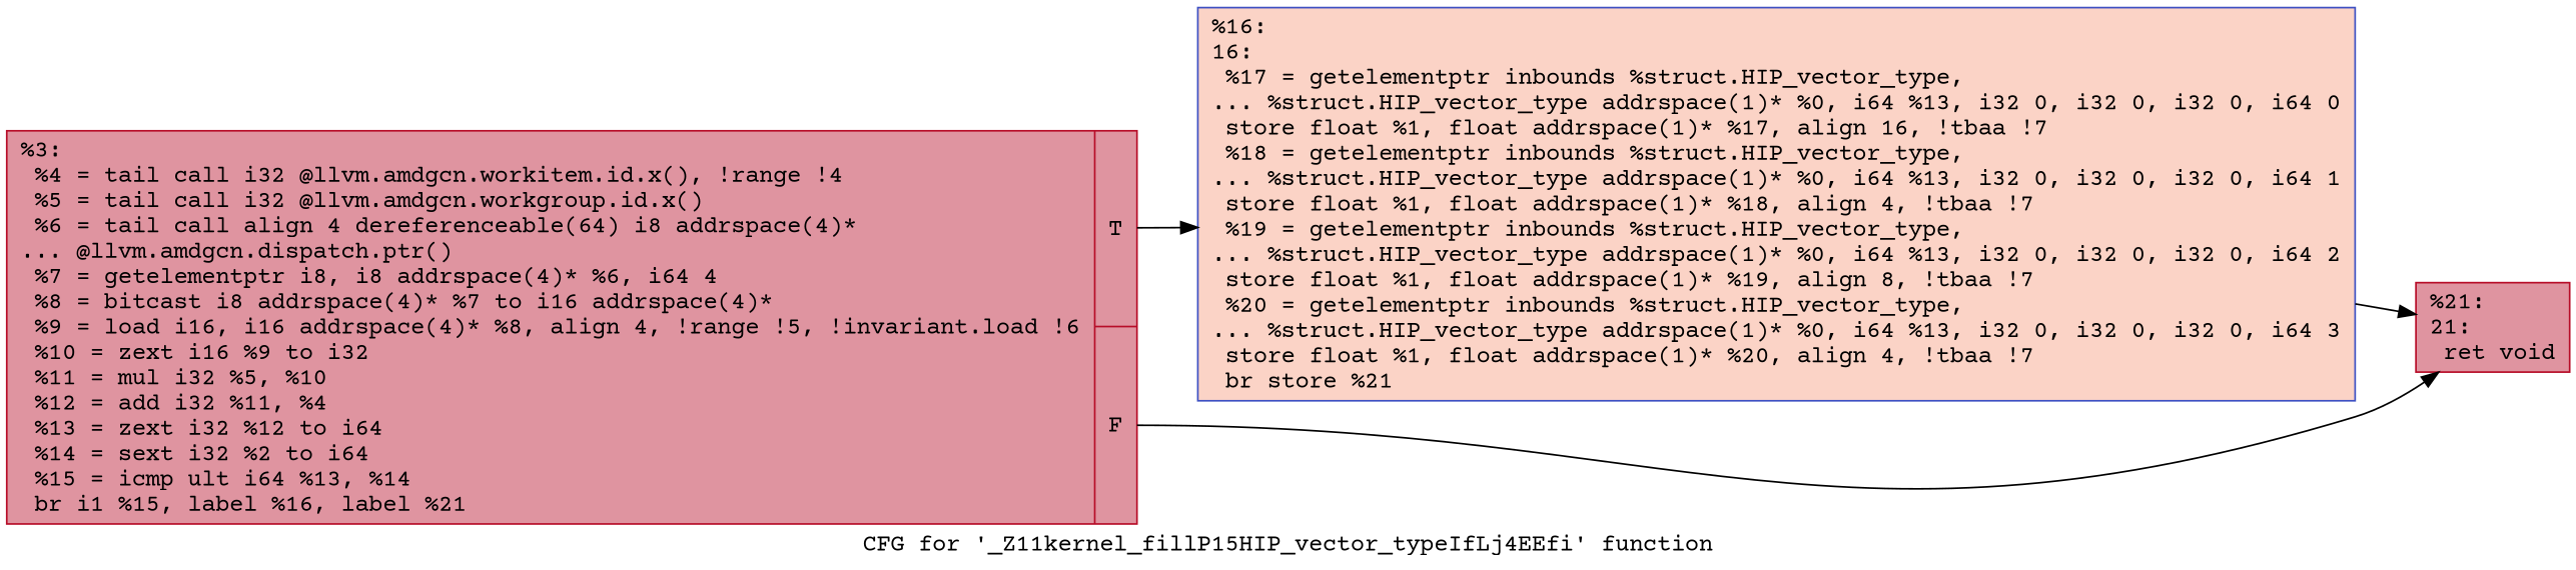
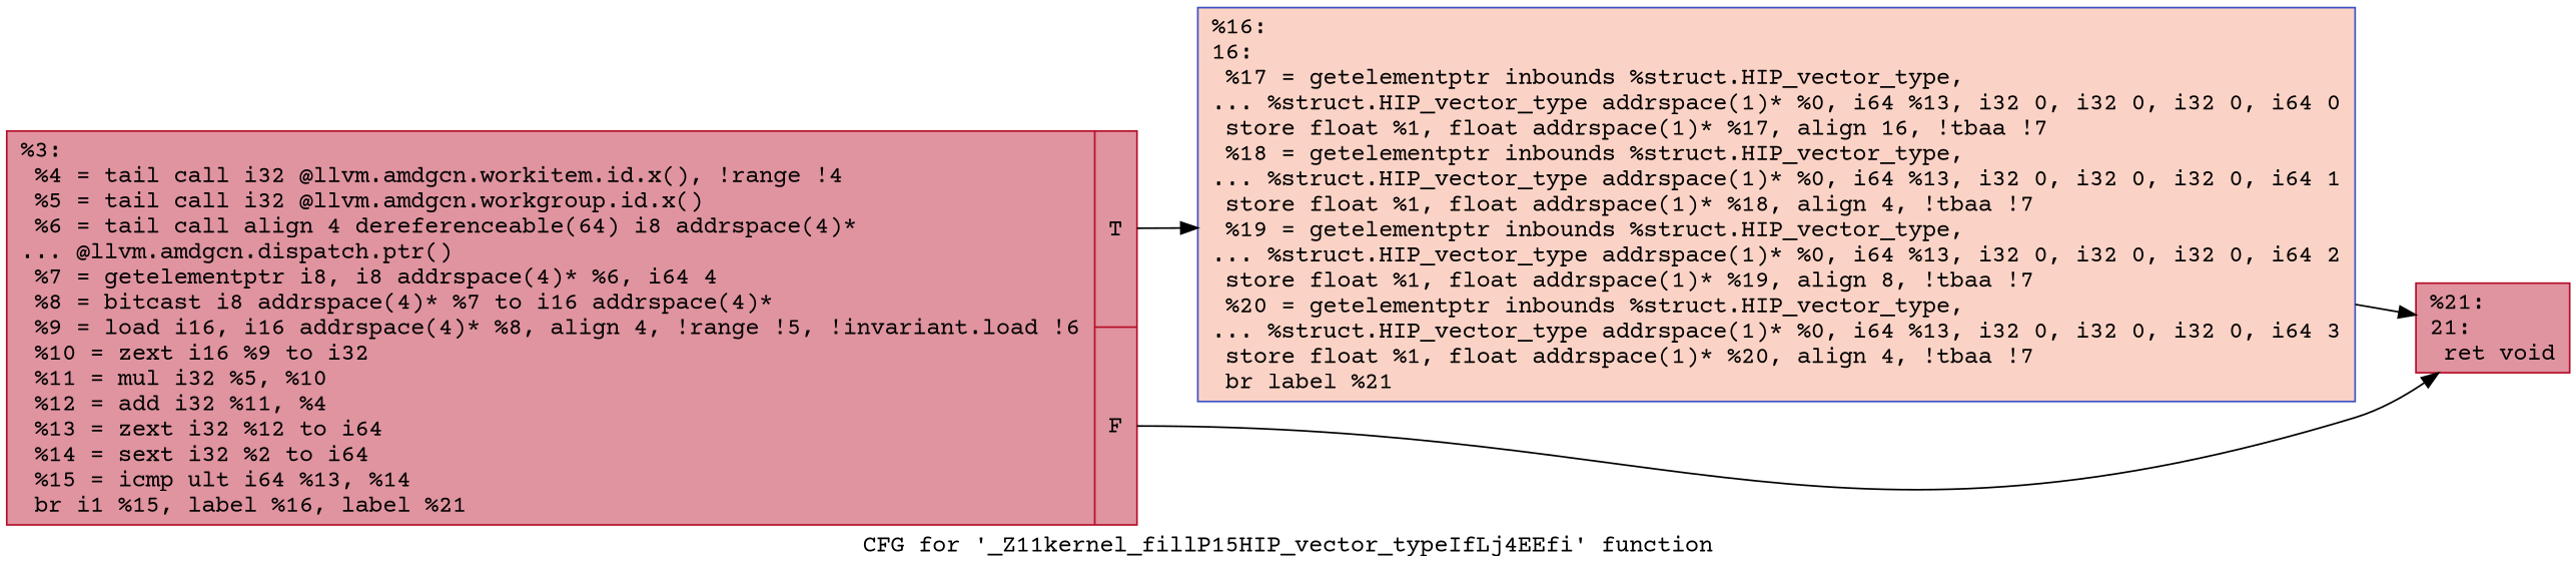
  digraph {
    label="CFG for '_Z11kernel_fillP15HIP_vector_typeIfLj4EEfi' function"
    rankdir=LR
    fontname="Courier Prime"
    node [color="#b70d28ff" fillcolor="#b70d2870" shape=record style=filled fontname="Courier Prime"]
    edge [fontname="Courier Prime"]
    n1 [label="{%3:\l  %4 = tail call i32 @llvm.amdgcn.workitem.id.x(), !range !4\l  %5 = tail call i32 @llvm.amdgcn.workgroup.id.x()\l  %6 = tail call align 4 dereferenceable(64) i8 addrspace(4)*\l... @llvm.amdgcn.dispatch.ptr()\l  %7 = getelementptr i8, i8 addrspace(4)* %6, i64 4\l  %8 = bitcast i8 addrspace(4)* %7 to i16 addrspace(4)*\l  %9 = load i16, i16 addrspace(4)* %8, align 4, !range !5, !invariant.load !6\l  %10 = zext i16 %9 to i32\l  %11 = mul i32 %5, %10\l  %12 = add i32 %11, %4\l  %13 = zext i32 %12 to i64\l  %14 = sext i32 %2 to i64\l  %15 = icmp ult i64 %13, %14\l  br i1 %15, label %16, label %21\l|{<s0>T|<s1>F}}"]
-   n2 [color="#3d50c3ff" fillcolor="#f59c7d70" label="{%16:\l16:                                               \l  %17 = getelementptr inbounds %struct.HIP_vector_type,\l... %struct.HIP_vector_type addrspace(1)* %0, i64 %13, i32 0, i32 0, i32 0, i64 0\l  store float %1, float addrspace(1)* %17, align 16, !tbaa !7\l  %18 = getelementptr inbounds %struct.HIP_vector_type,\l... %struct.HIP_vector_type addrspace(1)* %0, i64 %13, i32 0, i32 0, i32 0, i64 1\l  store float %1, float addrspace(1)* %18, align 4, !tbaa !7\l  %19 = getelementptr inbounds %struct.HIP_vector_type,\l... %struct.HIP_vector_type addrspace(1)* %0, i64 %13, i32 0, i32 0, i32 0, i64 2\l  store float %1, float addrspace(1)* %19, align 8, !tbaa !7\l  %20 = getelementptr inbounds %struct.HIP_vector_type,\l... %struct.HIP_vector_type addrspace(1)* %0, i64 %13, i32 0, i32 0, i32 0, i64 3\l  store float %1, float addrspace(1)* %20, align 4, !tbaa !7\l  br store %21\l}"]
+   n2 [color="#3d50c3ff" fillcolor="#f59c7d70" label="{%16:\l16:                                               \l  %17 = getelementptr inbounds %struct.HIP_vector_type,\l... %struct.HIP_vector_type addrspace(1)* %0, i64 %13, i32 0, i32 0, i32 0, i64 0\l  store float %1, float addrspace(1)* %17, align 16, !tbaa !7\l  %18 = getelementptr inbounds %struct.HIP_vector_type,\l... %struct.HIP_vector_type addrspace(1)* %0, i64 %13, i32 0, i32 0, i32 0, i64 1\l  store float %1, float addrspace(1)* %18, align 4, !tbaa !7\l  %19 = getelementptr inbounds %struct.HIP_vector_type,\l... %struct.HIP_vector_type addrspace(1)* %0, i64 %13, i32 0, i32 0, i32 0, i64 2\l  store float %1, float addrspace(1)* %19, align 8, !tbaa !7\l  %20 = getelementptr inbounds %struct.HIP_vector_type,\l... %struct.HIP_vector_type addrspace(1)* %0, i64 %13, i32 0, i32 0, i32 0, i64 3\l  store float %1, float addrspace(1)* %20, align 4, !tbaa !7\l  br label %21\l}"]
    n3 [label="{%21:\l21:                                               \l  ret void\l}"]
    n1 -> n2 [tailport=s0]
    n1 -> n3 [tailport=s1]
    n2 -> n3
  }
